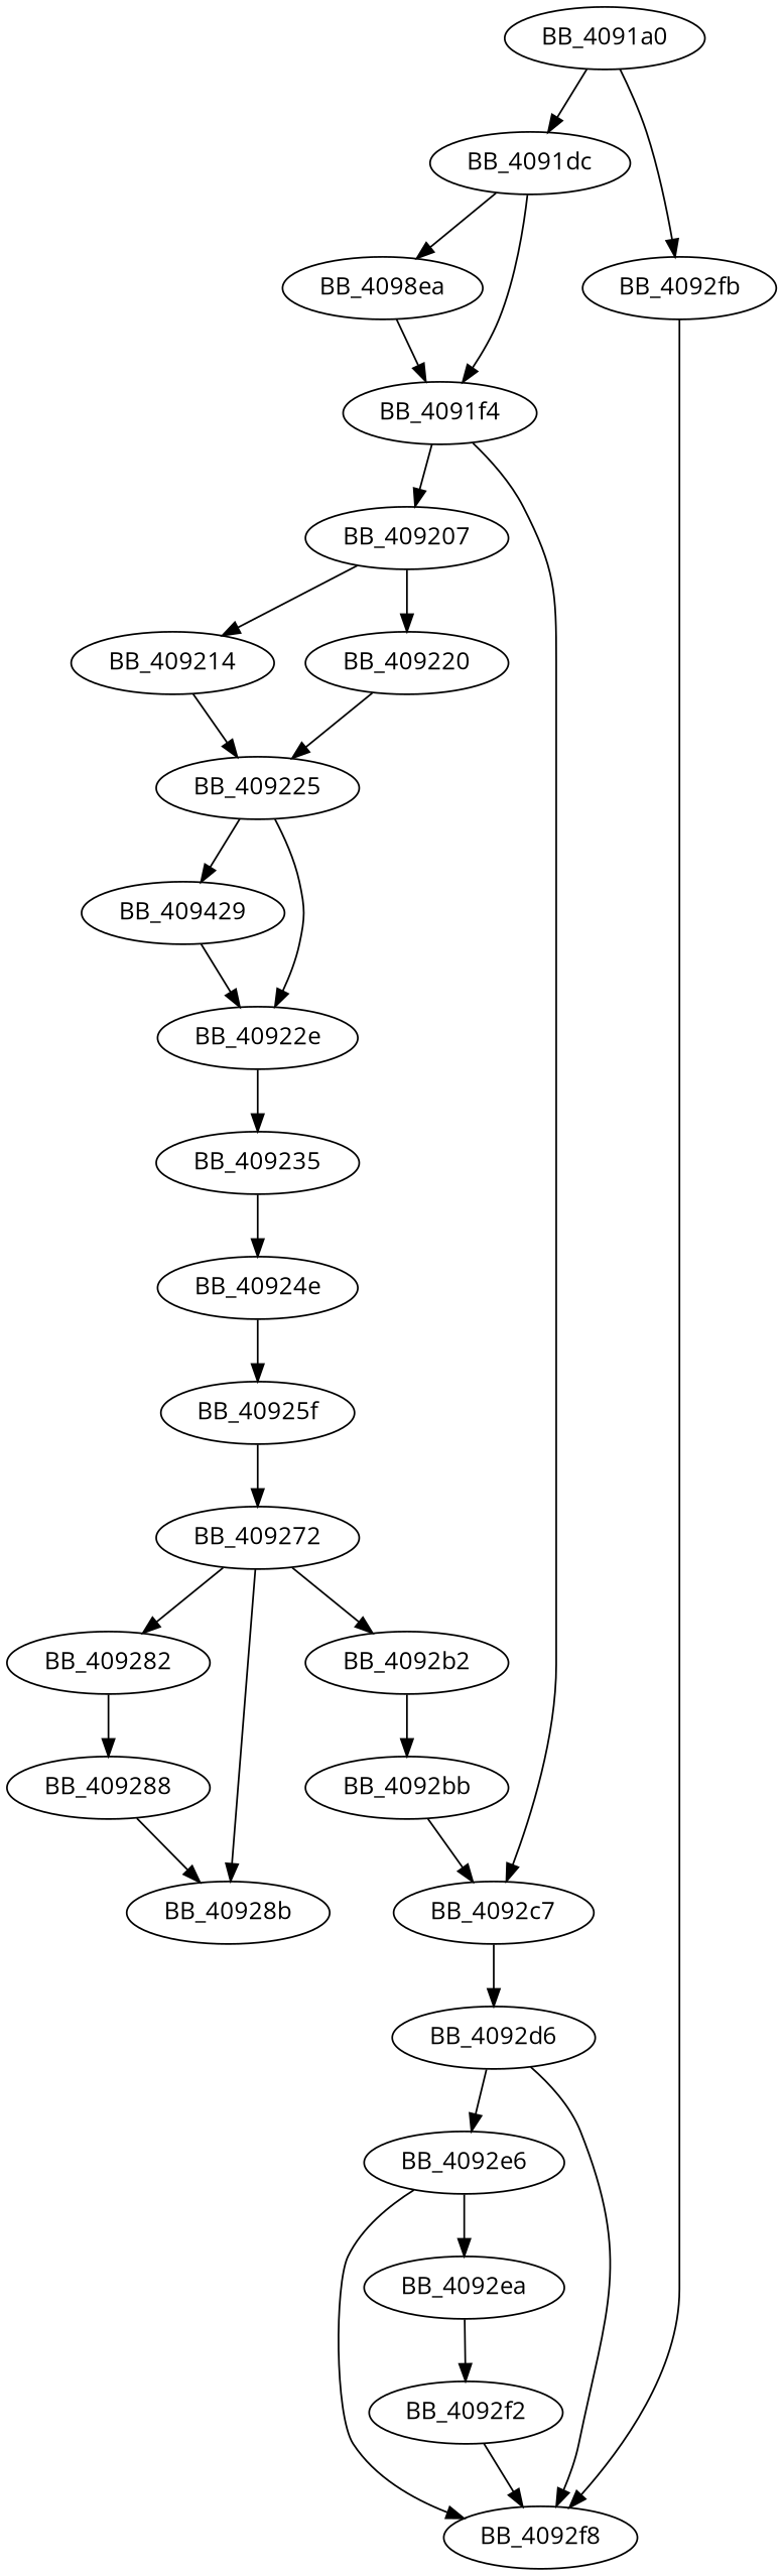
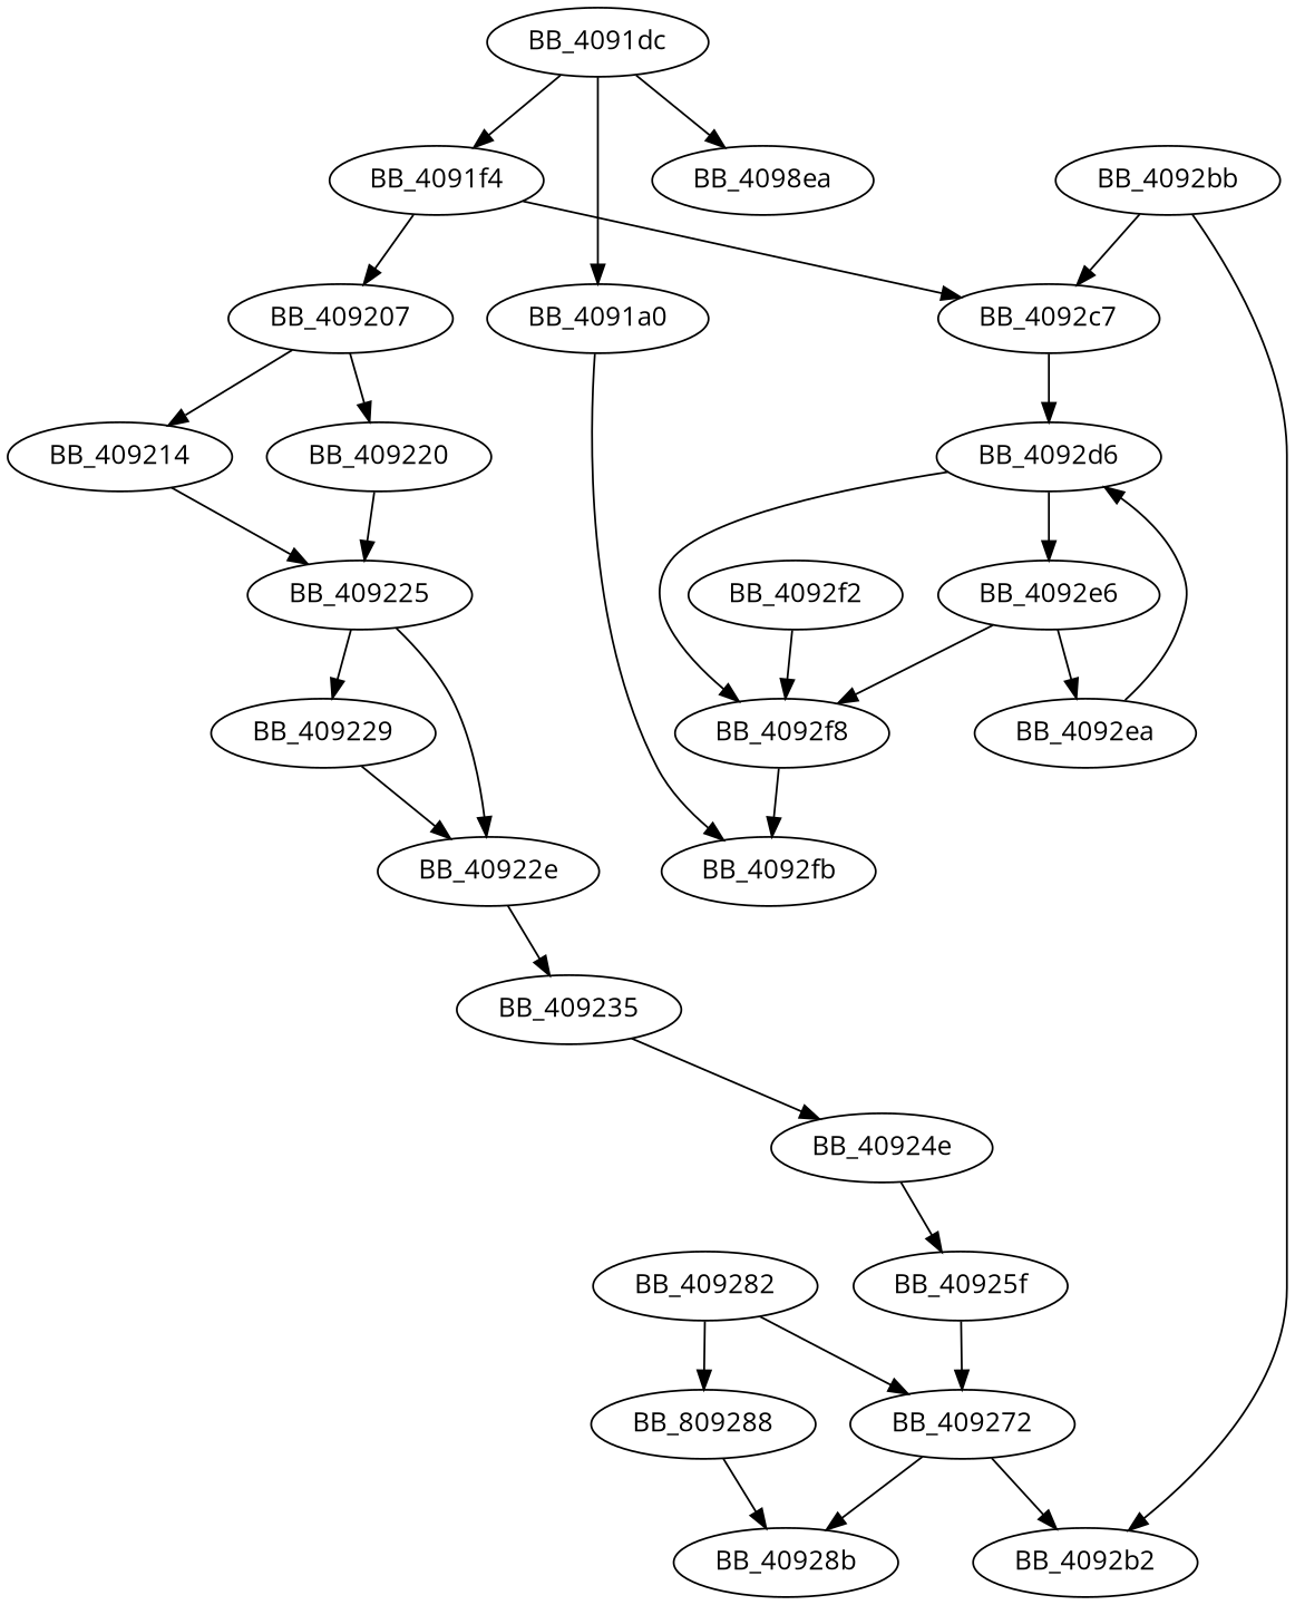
  digraph {
    fontname="Open Sans"
    node [fontname="Open Sans"]
    edge [fontname="Open Sans"]
    BB_4091a0
    BB_4091dc
    BB_4092fb
    n4 [label=BB_4098ea]
    BB_4091f4
    BB_409207
    BB_4092c7
    BB_409214
    BB_409220
    BB_4092d6
    BB_409225
    BB_4092e6
    BB_4092f8
-   BB_409229 [label=BB_409429]
+   BB_409229
    BB_40922e
    BB_409235
    BB_40924e
    BB_40925f
    BB_409272
    BB_409282
    BB_40928b
    BB_4092b2
-   BB_409288
+   BB_409288 [label=BB_809288]
    BB_4092bb
    BB_4092ea
    BB_4092f2
-   BB_4091a0 -> BB_4091dc
+   BB_4091dc -> BB_4091a0
    BB_4091a0 -> BB_4092fb
    BB_4091dc -> n4
    BB_4091dc -> BB_4091f4
-   n4 -> BB_4091f4
    BB_4091f4 -> BB_409207
    BB_4091f4 -> BB_4092c7
    BB_409207 -> BB_409214
    BB_409207 -> BB_409220
    BB_4092c7 -> BB_4092d6
    BB_409214 -> BB_409225
    BB_409220 -> BB_409225
    BB_4092d6 -> BB_4092e6
    BB_4092d6 -> BB_4092f8
    BB_409225 -> BB_409229
    BB_409225 -> BB_40922e
    BB_4092e6 -> BB_4092f8
    BB_4092e6 -> BB_4092ea
-   BB_4092fb -> BB_4092f8
+   BB_4092f8 -> BB_4092fb
    BB_409229 -> BB_40922e
    BB_40922e -> BB_409235
    BB_409235 -> BB_40924e
    BB_40924e -> BB_40925f
    BB_40925f -> BB_409272
-   BB_409272 -> BB_409282
+   BB_409282 -> BB_409272
    BB_409272 -> BB_40928b
    BB_409272 -> BB_4092b2
    BB_409282 -> BB_409288
-   BB_4092b2 -> BB_4092bb
+   BB_4092bb -> BB_4092b2
    BB_409288 -> BB_40928b
    BB_4092bb -> BB_4092c7
-   BB_4092ea -> BB_4092f2
+   BB_4092ea -> BB_4092d6
    BB_4092f2 -> BB_4092f8
  }
